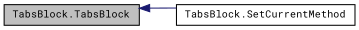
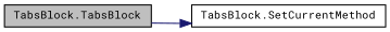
  digraph {
    rankdir=LR
    fontname="Roboto Mono"
    node [color=black fontname="Roboto Mono" fontsize=10 shape=record style=filled]
    n1 [fillcolor=grey75 fontcolor=black height=0.2 label="TabsBlock.TabsBlock" width=0.4]
    n2 [fillcolor=white height=0.2 label="TabsBlock.SetCurrentMethod" width=0.4]
-   n2 -> n1 [color=midnightblue fontname="Roboto Mono" fontsize=10 labelfontname=Helvetica labelfontsize=10 style=solid]
+   n1 -> n2 [color=midnightblue fontname="Roboto Mono" fontsize=10 labelfontname=Helvetica labelfontsize=10 style=solid]
  }
